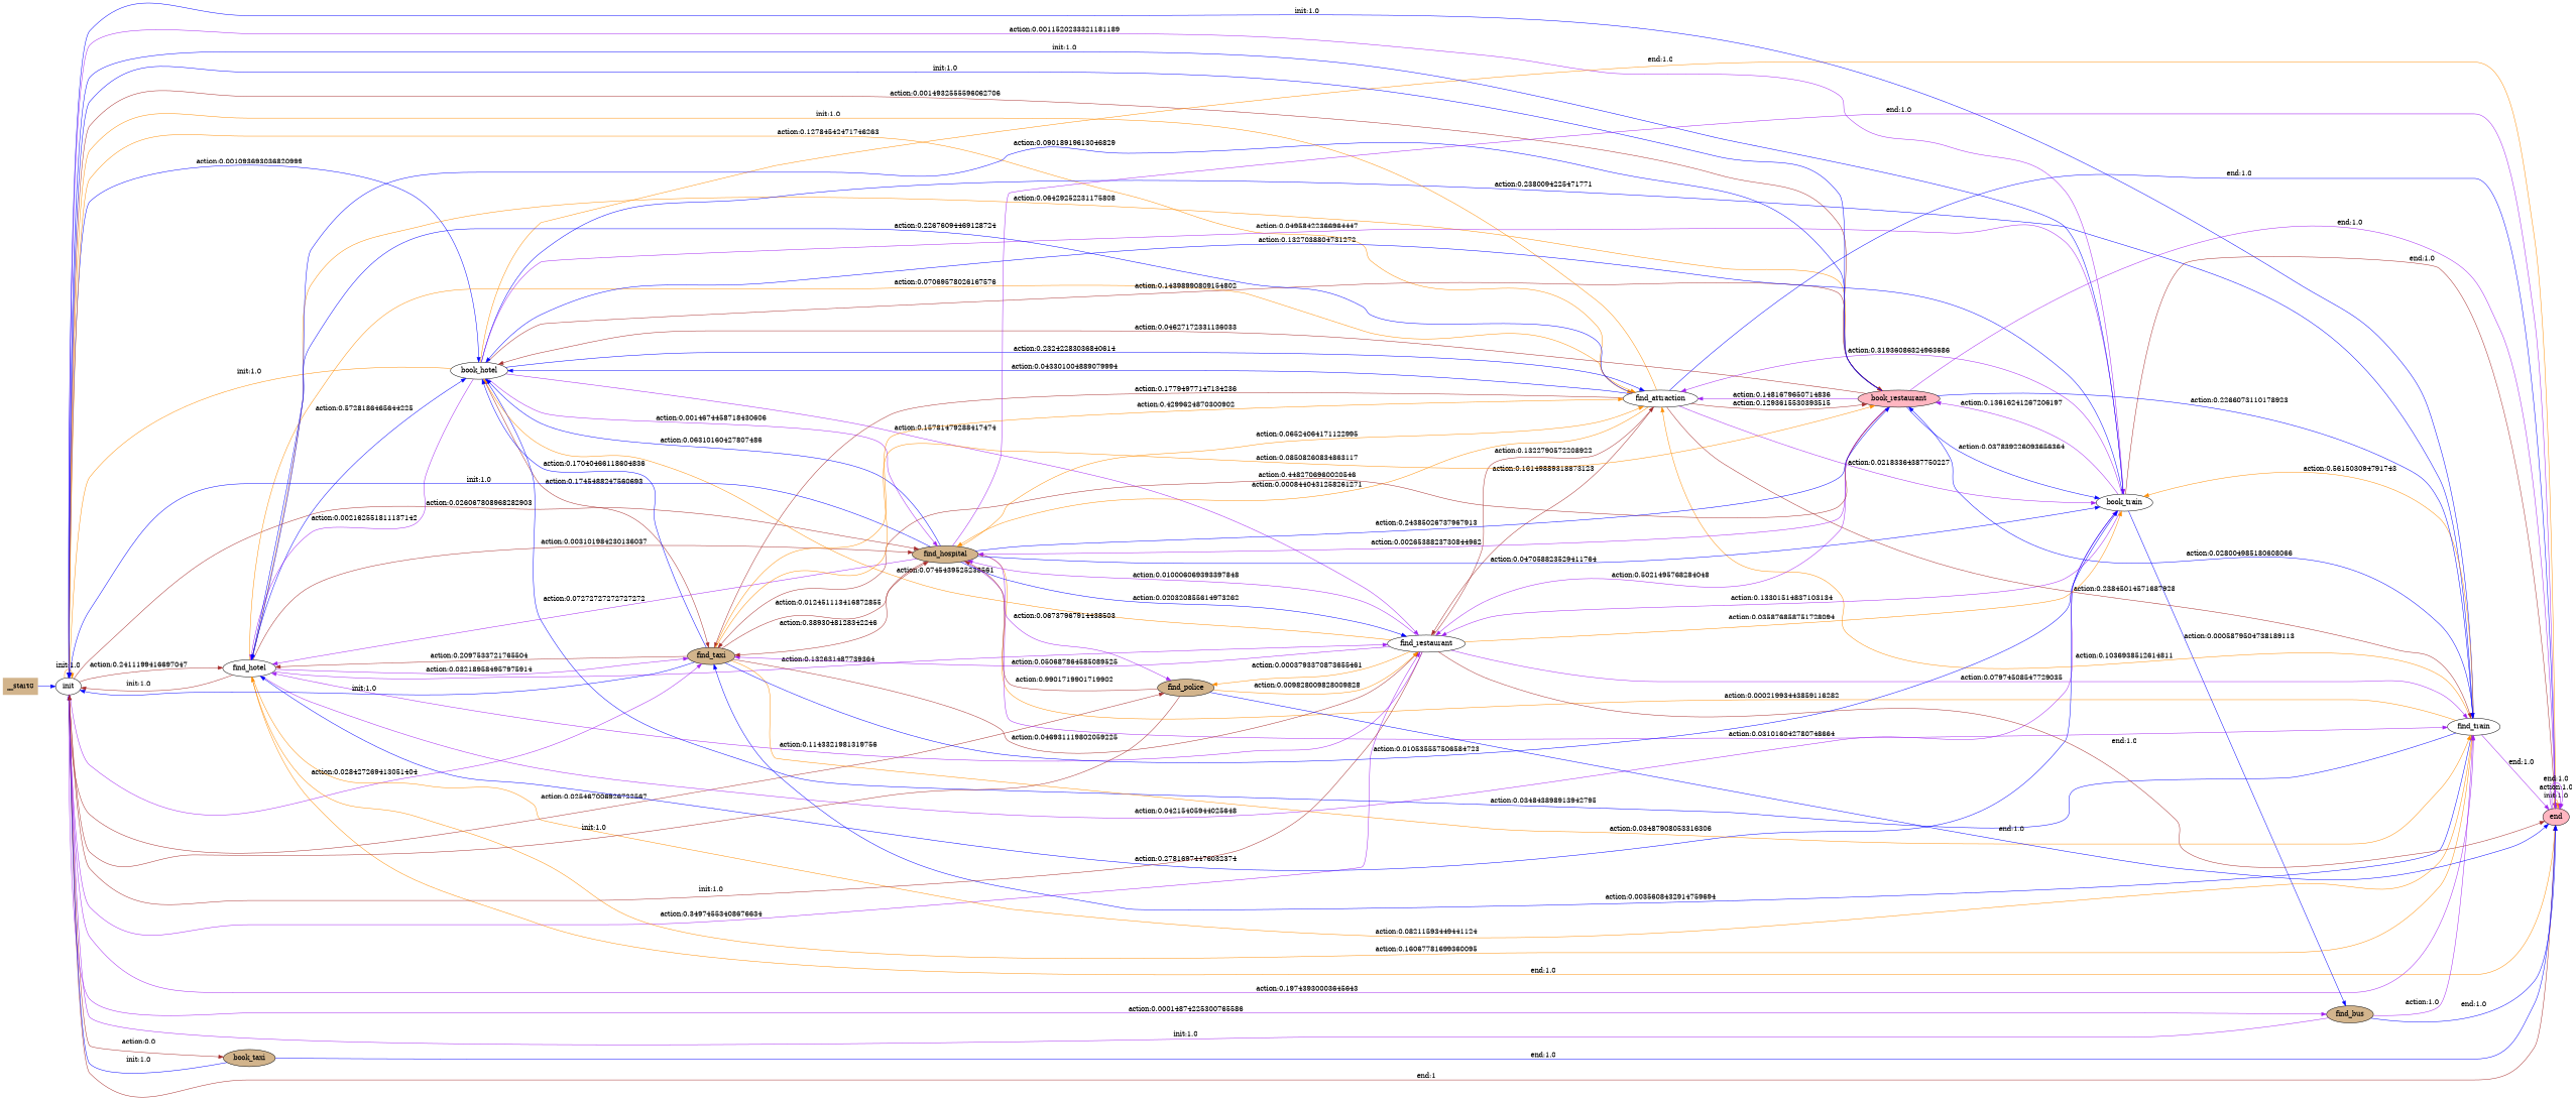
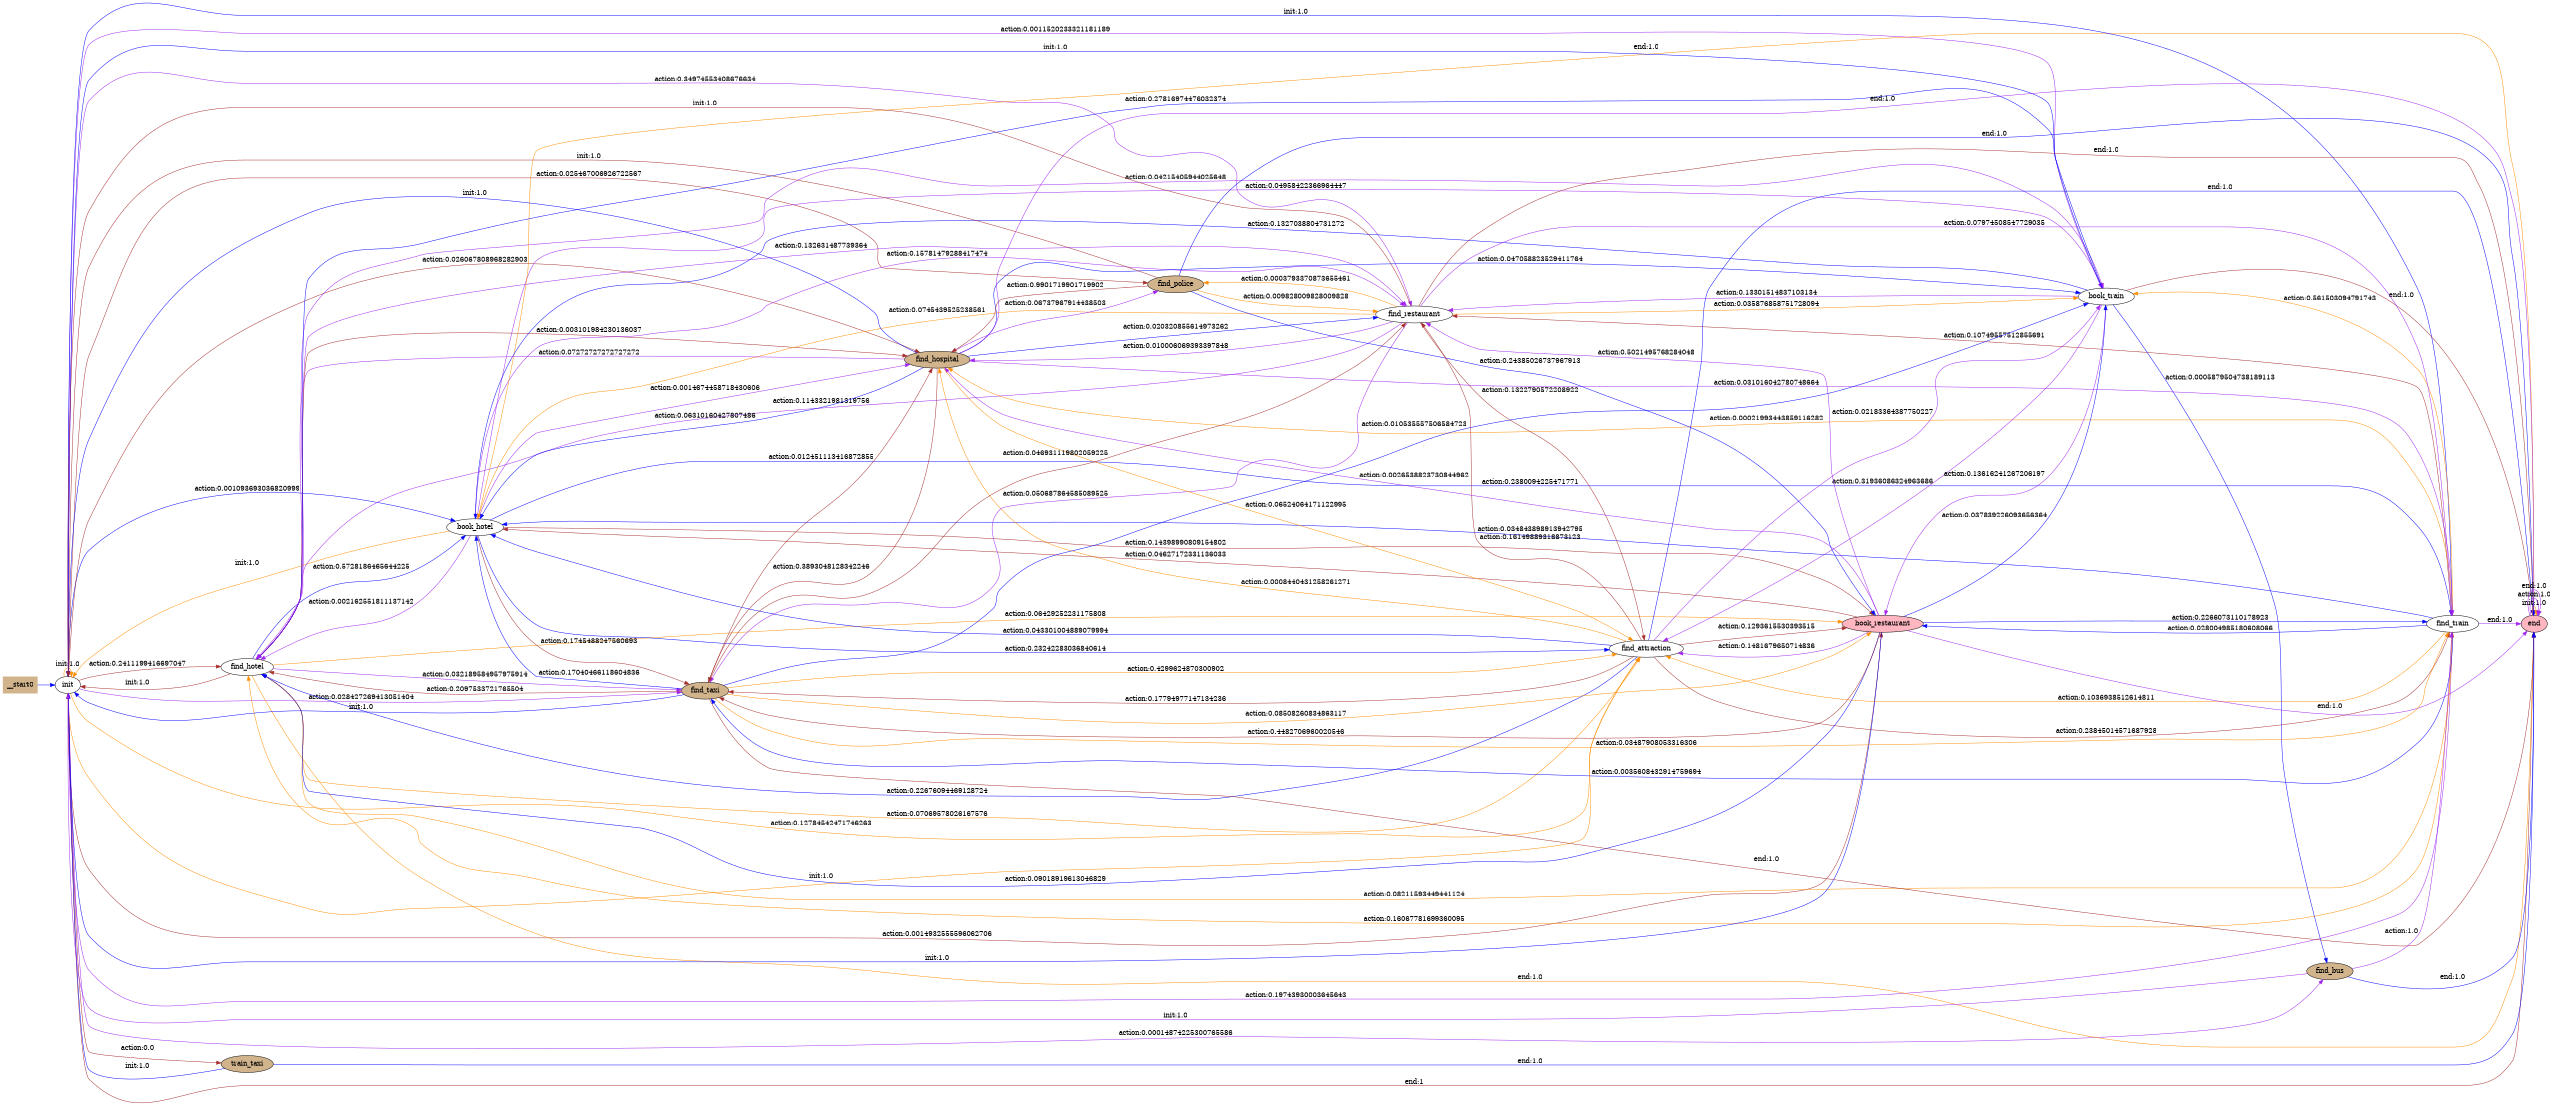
  digraph {
    rankdir=LR
    node [fillcolor=white style=filled]
    edge [color=purple]
    n1 [label=init]
    n2 [label=find_hotel]
    n3 [label=book_hotel]
    n4 [label=find_train]
    n5 [label=book_train]
    n6 [label=find_attraction]
    n7 [label=find_restaurant]
    n8 [fillcolor=lightpink label=book_restaurant]
    n9 [fillcolor=tan label=find_hospital]
-   n10 [fillcolor=tan label=book_taxi]
+   n10 [fillcolor=tan label=train_taxi]
    n11 [fillcolor=tan label=find_taxi]
    n12 [fillcolor=tan label=find_bus]
    n13 [fillcolor=tan label=find_police]
    n14 [fillcolor=lightpink label=end]
    __start0 [fillcolor=tan shape=none]
    n1 -> n1 [color=darkorange label="init:1.0"]
    n1 -> n2 [color=brown label="action:0.2411199416697047"]
    n1 -> n3 [color=blue label="action:0.001093693036820999"]
    n1 -> n4 [label="action:0.19743930003645643"]
    n1 -> n5 [label="action:0.0011520233321181189"]
    n1 -> n6 [color=darkorange label="action:0.12784542471746263"]
    n1 -> n7 [label="action:0.34974553408676634"]
    n1 -> n8 [color=brown label="action:0.0014932555596062706"]
    n1 -> n9 [color=brown label="action:0.026067808968282903"]
    n1 -> n10 [color=brown label="action:0.0"]
    n1 -> n11 [label="action:0.028427269413051404"]
    n1 -> n12 [label="action:0.00014874225300765586"]
    n1 -> n13 [color=brown label="action:0.025467006926722567"]
    n1 -> n14 [color=brown label="end:1"]
    n2 -> n1 [color=brown label="init:1.0"]
    n2 -> n3 [color=blue label="action:0.5728186465644225"]
    n2 -> n4 [color=darkorange label="action:0.08211593449441124"]
    n2 -> n5 [label="action:0.04215405944025648"]
    n2 -> n6 [color=darkorange label="action:0.07069578026167576"]
    n2 -> n7 [label="action:0.132631487739364"]
    n2 -> n8 [color=darkorange label="action:0.06429252231175808"]
    n2 -> n9 [color=brown label="action:0.003101984230136037"]
    n2 -> n11 [label="action:0.032189584957975914"]
    n2 -> n14 [color=darkorange label="end:1.0"]
    n3 -> n1 [color=darkorange label="init:1.0"]
    n3 -> n2 [label="action:0.002162551811137142"]
    n3 -> n4 [color=blue label="action:0.2380094225471771"]
    n3 -> n5 [label="action:0.04958422366964447"]
    n3 -> n6 [color=blue label="action:0.23242283036840614"]
    n3 -> n7 [label="action:0.15781479288417474"]
    n3 -> n8 [color=brown label="action:0.14398990809154802"]
    n3 -> n9 [label="action:0.0014674458718430606"]
    n3 -> n11 [color=brown label="action:0.1745488247560693"]
    n3 -> n14 [color=darkorange label="end:1.0"]
    n4 -> n1 [color=blue label="init:1.0"]
    n4 -> n2 [color=darkorange label="action:0.16067781699360095"]
    n4 -> n3 [color=blue label="action:0.034843898913942795"]
    n4 -> n5 [color=darkorange label="action:0.561503094791743"]
    n4 -> n6 [color=darkorange label="action:0.1036938512614811"]
+   n4 -> n7 [color=brown label="action:0.10749557512855691"]
    n4 -> n8 [color=blue label="action:0.028004985180608066"]
    n4 -> n9 [color=darkorange label="action:0.00021993443859116282"]
    n4 -> n11 [color=blue label="action:0.0035608432914759694"]
    n4 -> n14 [label="end:1.0"]
    n5 -> n1 [color=blue label="init:1.0"]
    n5 -> n2 [color=blue label="action:0.27816974476032374"]
    n5 -> n3 [color=blue label="action:0.1327038804731272"]
    n5 -> n6 [label="action:0.31936086324963686"]
    n5 -> n7 [label="action:0.13301514837103134"]
    n5 -> n8 [label="action:0.13616241267206197"]
    n5 -> n12 [color=blue label="action:0.0005879504738189113"]
    n5 -> n14 [color=brown label="end:1.0"]
    n6 -> n1 [color=darkorange label="init:1.0"]
    n6 -> n2 [color=blue label="action:0.22676094469128724"]
    n6 -> n3 [color=blue label="action:0.043301004889079994"]
    n6 -> n4 [color=brown label="action:0.23845014571687928"]
    n6 -> n5 [label="action:0.02183364387750227"]
    n6 -> n7 [color=brown label="action:0.16149889318873123"]
    n6 -> n8 [color=brown label="action:0.1293615530393515"]
    n6 -> n9 [color=darkorange label="action:0.0008440431258261271"]
    n6 -> n11 [color=brown label="action:0.17794977147134236"]
    n6 -> n14 [color=blue label="end:1.0"]
    n7 -> n1 [color=brown label="init:1.0"]
    n7 -> n2 [label="action:0.1143321981319756"]
    n7 -> n3 [color=darkorange label="action:0.0745439525238561"]
    n7 -> n4 [label="action:0.07974508547729035"]
    n7 -> n5 [color=darkorange label="action:0.035876858751728094"]
    n7 -> n6 [color=brown label="action:0.1322790572208922"]
    n7 -> n9 [label="action:0.010006069393397848"]
    n7 -> n11 [label="action:0.050687864585089525"]
    n7 -> n13 [color=darkorange label="action:0.0003793370873655461"]
    n7 -> n14 [color=brown label="end:1.0"]
    n8 -> n1 [color=blue label="init:1.0"]
    n8 -> n2 [color=blue label="action:0.09018919613046829"]
    n8 -> n3 [color=brown label="action:0.04627172331136033"]
    n8 -> n4 [color=blue label="action:0.2266073110178923"]
    n8 -> n5 [color=blue label="action:0.037839226093656364"]
    n8 -> n6 [label="action:0.1481679650714836"]
    n8 -> n7 [label="action:0.5021495768284048"]
    n8 -> n9 [label="action:0.0026538823730844962"]
    n8 -> n11 [color=brown label="action:0.4482706960020546"]
    n8 -> n14 [label="end:1.0"]
    n9 -> n1 [color=blue label="init:1.0"]
    n9 -> n2 [label="action:0.07272727272727272"]
    n9 -> n3 [color=blue label="action:0.06310160427807486"]
    n9 -> n4 [label="action:0.031016042780748664"]
    n9 -> n5 [color=blue label="action:0.047058823529411764"]
    n9 -> n6 [color=darkorange label="action:0.06524064171122995"]
    n9 -> n7 [color=blue label="action:0.020320855614973262"]
-   n9 -> n8 [color=blue label="action:0.24385026737967913"]
+   n13 -> n8 [color=blue label="action:0.24385026737967913"]
    n9 -> n11 [color=brown label="action:0.3893048128342246"]
    n9 -> n13 [label="action:0.06737967914438503"]
    n9 -> n14 [label="end:1.0"]
    n10 -> n1 [color=blue label="init:1.0"]
    n10 -> n14 [color=blue label="end:1.0"]
    n11 -> n1 [color=blue label="init:1.0"]
    n11 -> n2 [color=brown label="action:0.2097533721765504"]
    n11 -> n3 [color=blue label="action:0.17040466118604836"]
    n11 -> n4 [color=darkorange label="action:0.03487908053316306"]
    n11 -> n5 [color=blue label="action:0.010535557506584723"]
    n11 -> n6 [color=darkorange label="action:0.4299624870300902"]
    n11 -> n7 [color=brown label="action:0.046931119802059225"]
    n11 -> n8 [color=darkorange label="action:0.08508260834863117"]
    n11 -> n9 [color=brown label="action:0.012451113416872855"]
+   n11 -> n14 [color=brown label="end:1.0"]
    n12 -> n1 [label="init:1.0"]
    n12 -> n4 [label="action:1.0"]
    n12 -> n14 [color=blue label="end:1.0"]
    n13 -> n1 [color=brown label="init:1.0"]
    n13 -> n7 [color=darkorange label="action:0.009828009828009828"]
    n13 -> n9 [color=brown label="action:0.9901719901719902"]
    n13 -> n14 [color=blue label="end:1.0"]
    n14 -> n14 [color=darkorange label="init:1.0"]
    n14 -> n14 [label="action:1.0"]
    n14 -> n14 [label="end:1.0"]
    __start0 -> n1 [color=blue]
  }
